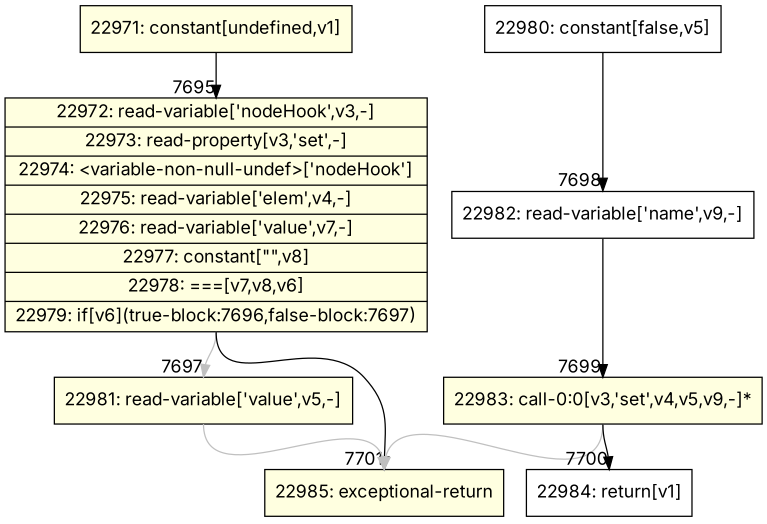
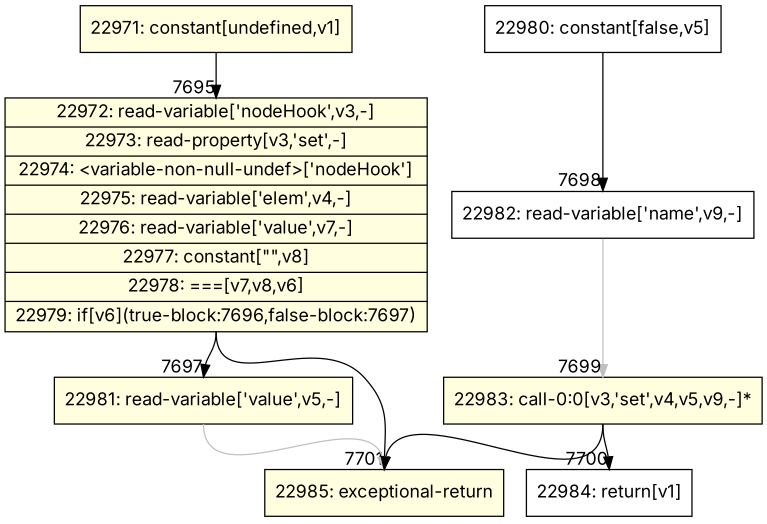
  digraph {
    fontname=Inter
    rankdir=TD
    node [fillcolor=lightyellow fontname=Inter shape=record style=filled]
    edge [fontname=Inter headport=n tailport=s]
    n1 [label="{22971: constant[undefined,v1]}"]
    n2 [label="{22972: read-variable['nodeHook',v3,-]|22973: read-property[v3,'set',-]|22974: \<variable-non-null-undef\>['nodeHook']|22975: read-variable['elem',v4,-]|22976: read-variable['value',v7,-]|22977: constant[\"\",v8]|22978: ===[v7,v8,v6]|22979: if[v6](true-block:7696,false-block:7697)}"]
    n3 [label="{22981: read-variable['value',v5,-]}"]
    n4 [label="{22985: exceptional-return}"]
    n5 [fillcolor=white label="{22980: constant[false,v5]}"]
    n6 [fillcolor=white label="{22982: read-variable['name',v9,-]}"]
    n7 [label="{22983: call-0:0[v3,'set',v4,v5,v9,-]*}"]
    n8 [fillcolor=white label="{22984: return[v1]}"]
    n1 -> n2 [headlabel="      7695"]
-   n2 -> n3 [headlabel="      7697" color=gray]
+   n2 -> n3 [headlabel="      7697"]
    n2 -> n4 [color=black headlabel="      7701"]
    n3 -> n4 [color=gray]
    n5 -> n6 [headlabel="      7698"]
-   n6 -> n7 [headlabel="      7699"]
-   n7 -> n4 [color=gray]
+   n6 -> n7 [headlabel="      7699" color=gray]
+   n7 -> n4 [color=black]
    n7 -> n8 [headlabel="      7700"]
  }
